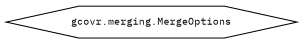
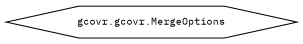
  digraph {
    rankdir=LR
    fontname="IBM Plex Mono"
-   n1 [color=black fillcolor=white fontname="IBM Plex Mono" fontsize=10 height=0.2 label="gcovr.merging.MergeOptions" shape=hexagon style=filled width=0.4]
+   n1 [color=black fillcolor=white fontname="IBM Plex Mono" fontsize=10 height=0.2 label="gcovr.gcovr.MergeOptions" shape=hexagon style=filled width=0.4]
  }
